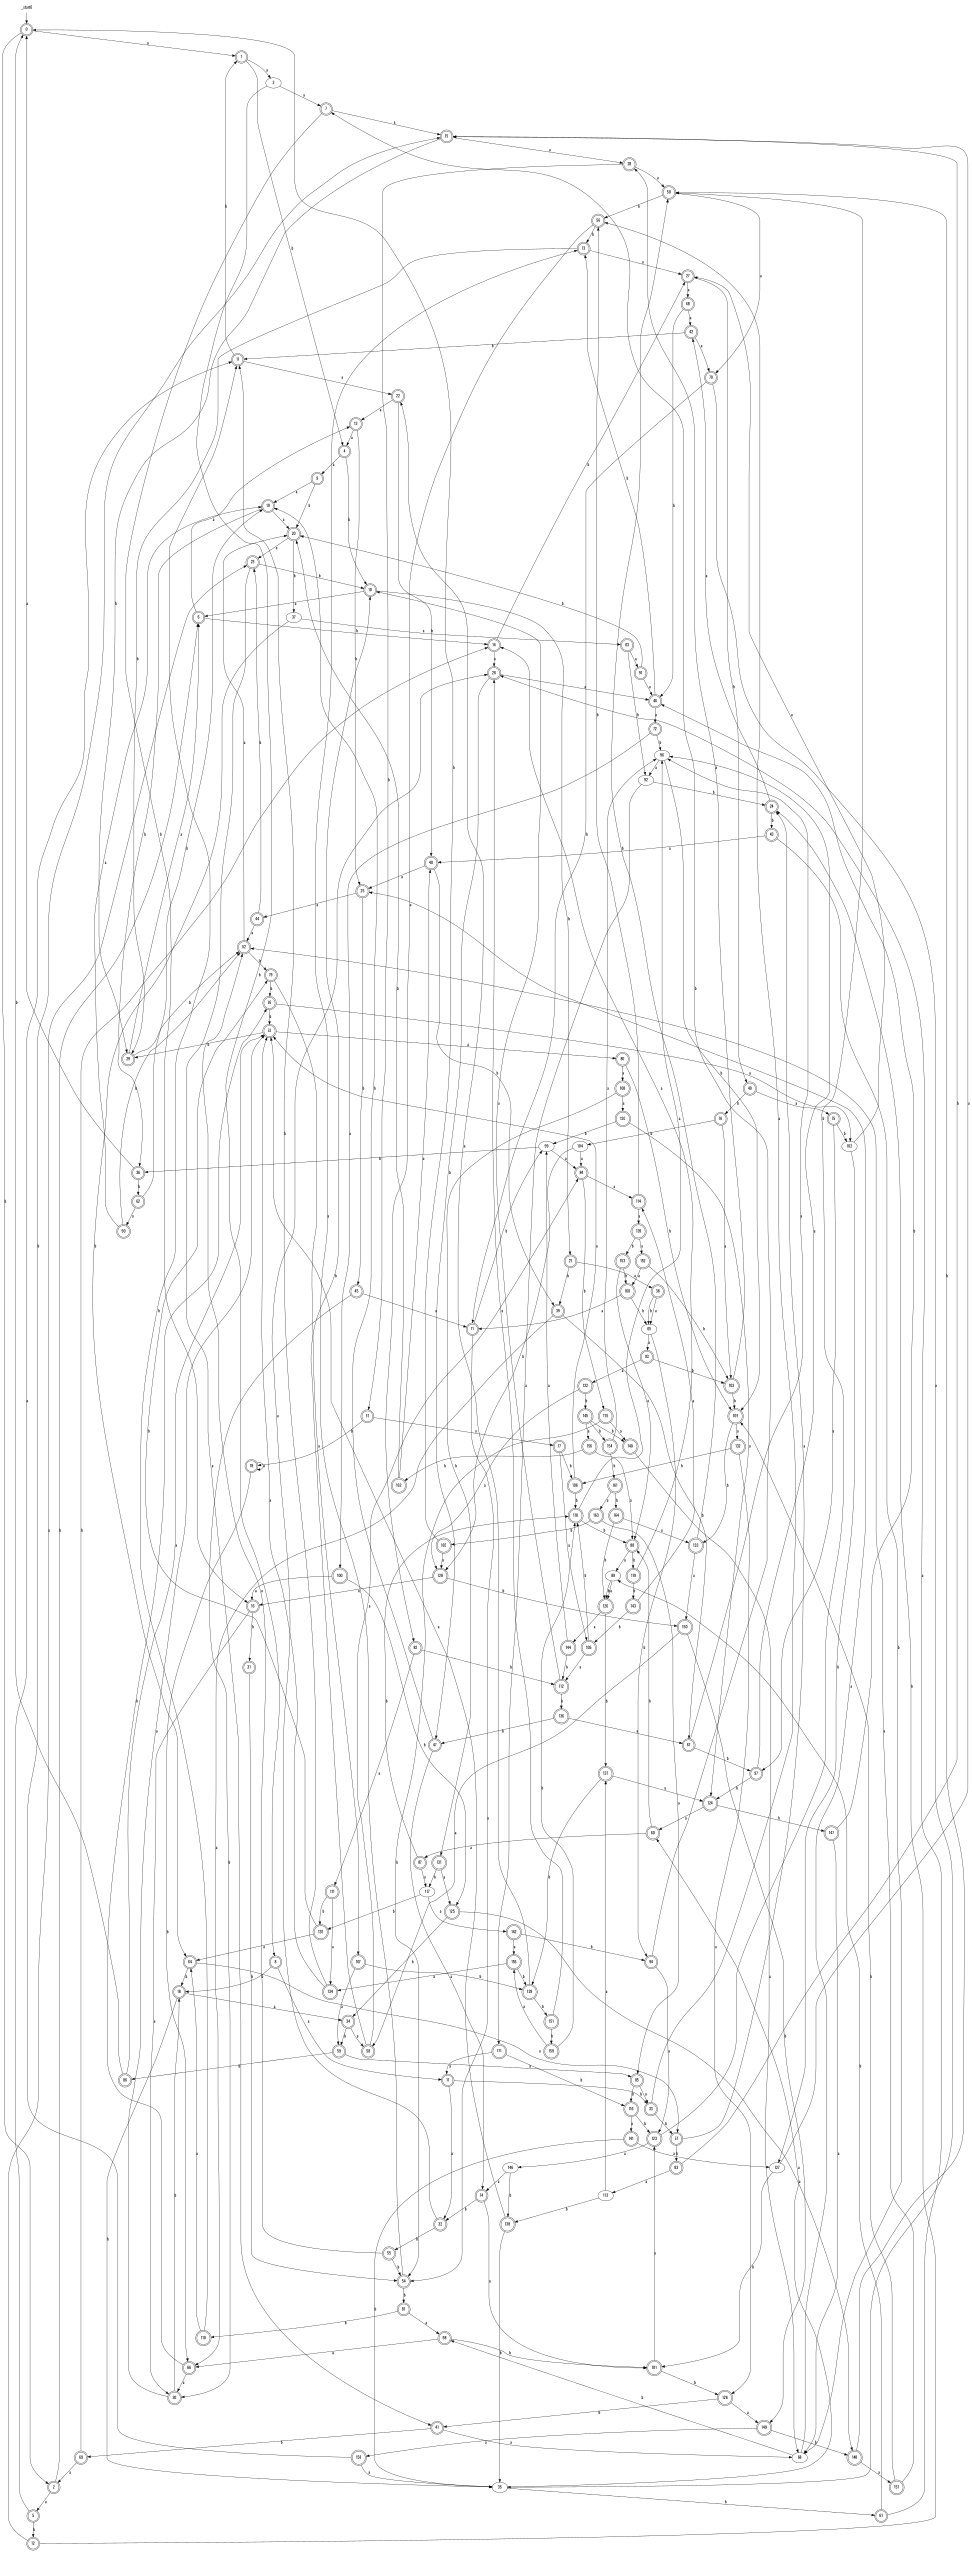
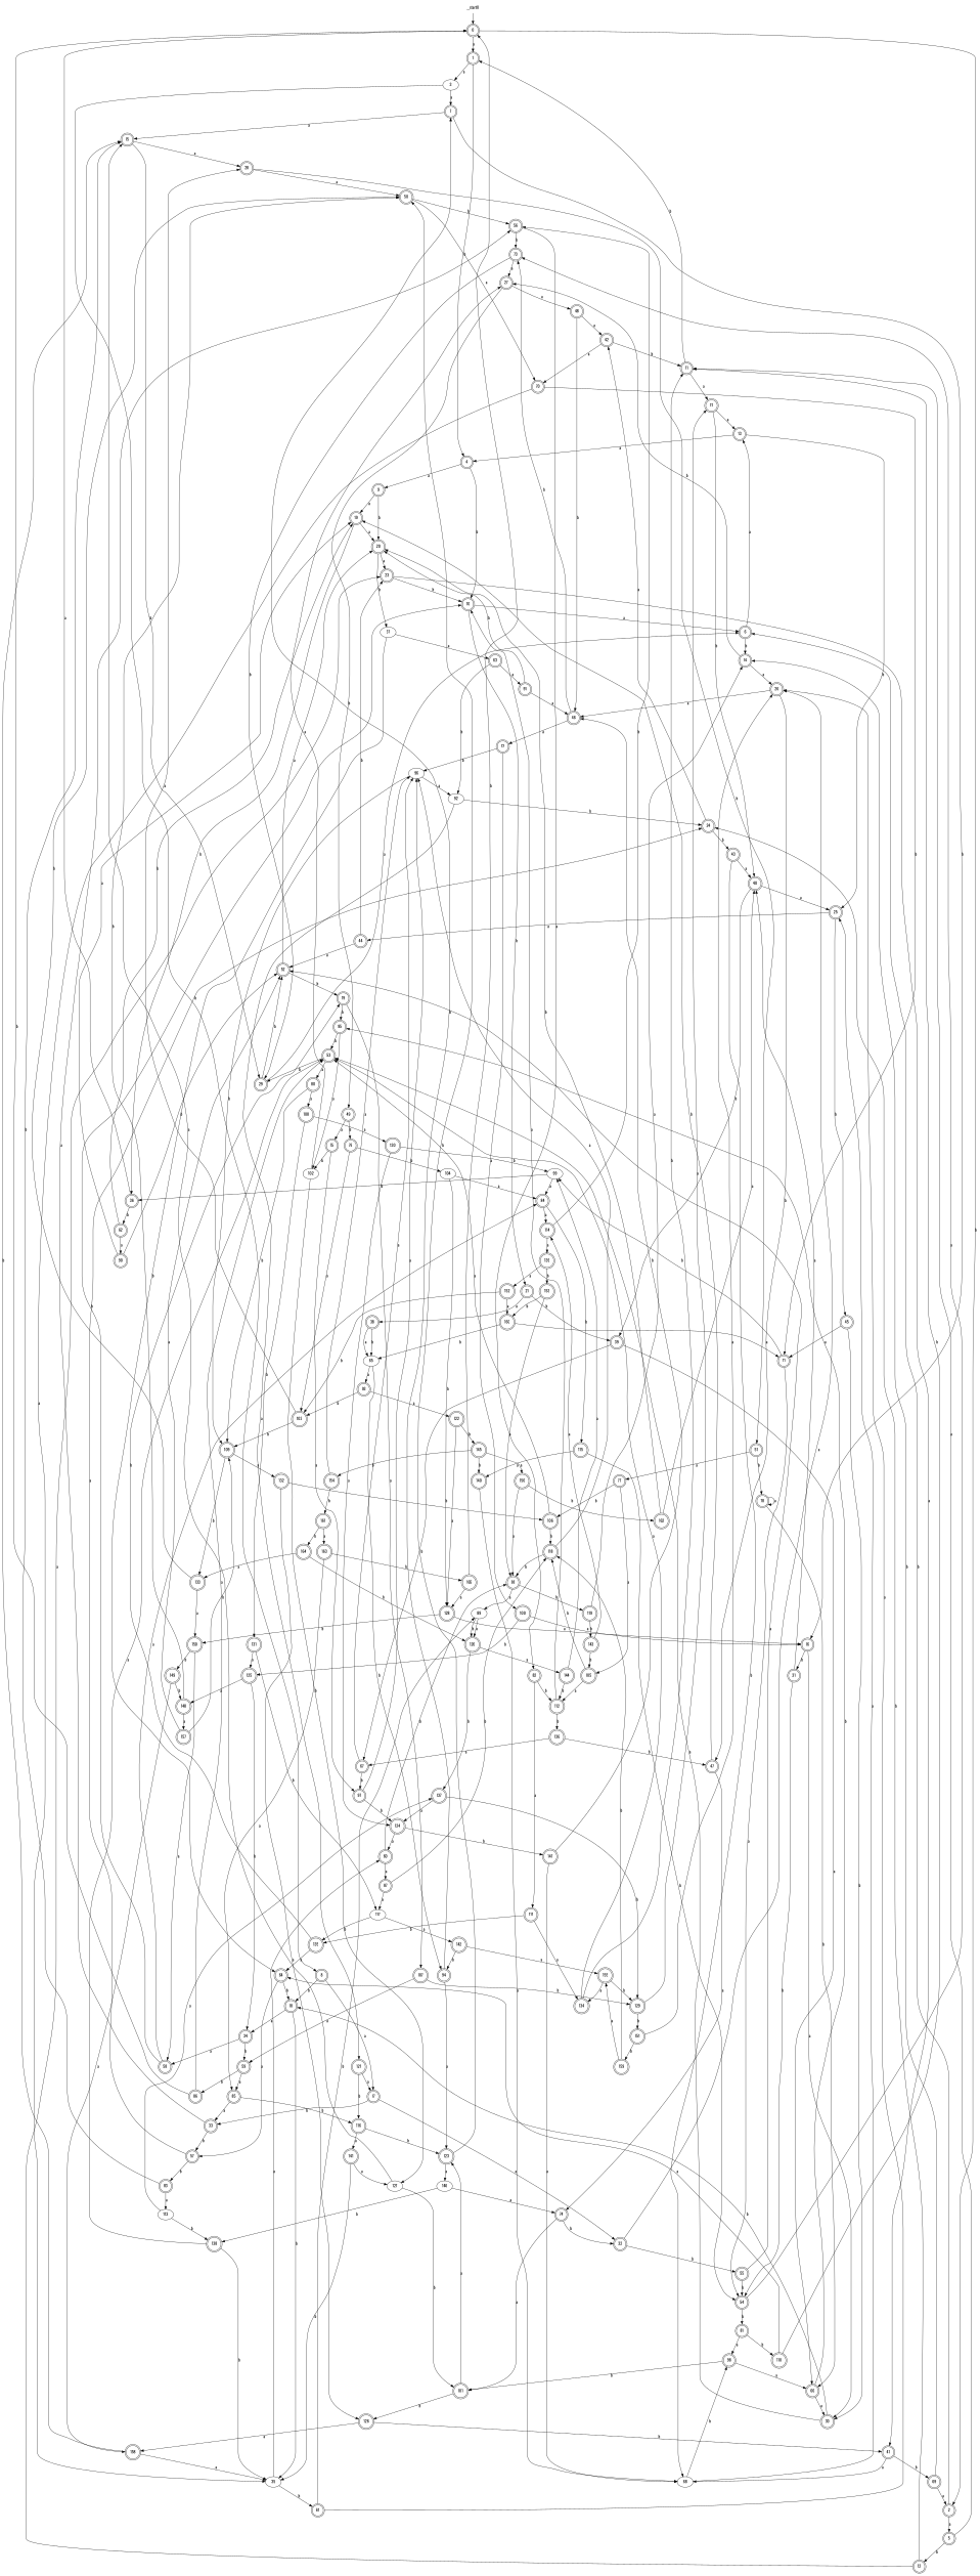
  digraph {
    fontname=Oswald
    node [fontname=Oswald shape=doublecircle]
    edge [fontname=Oswald]
    __start0 [shape=none]
    0
    1
    2
    3 [shape=""]
    4
    5
    6
    7
    8
    9
    10
    11
    12
    13
    14
    15
    16
    17
    18
    19
    20
    21
    22
    23
    24
    25
    26
    27
    28
    29
    30
    31
    32
    33
    34
    35 [shape=""]
    36
    37 [shape=""]
    38
    39
    40
    41
    42
    43
    44
    45
    46
    47
    48
    49
    50
    51
    52
    53
    54
    55
    56
    57
    58
    59
    60
    61
    62
    63
    64
    65 [shape=""]
    66
    67
    68 [shape=""]
    69
    70
    71
    72
    73
    74
    75
    76
    77
    78
    79
    80
    81
    82
    83
    84
    85
    86
    87
    88
    89 [shape=""]
    90
    91
    92 [shape=""]
    93
    94
    95
    96 [shape=""]
    97
    98
    99 [shape=""]
    100
    101
    102 [shape=""]
    103
    104 [shape=""]
    105
    106
    107
    108
    109
    110
    111
    112
    113 [shape=""]
    114
    115
    116
    117 [shape=""]
    118
    119
    120
    121
    122
    123
    124
    125
    126
    127 [shape=""]
    128
    129
    130
    131
    132
    133
    134
    135
    136
    137
    138
    139
    140
    141
    142
    143
    144
    145
    146 [shape=""]
    147
    148
    149
    150
    151
    152
    153
    155
    154
    156
    157
    158
    159
    160
    161
    162
    163
    164
    165
    __start0 -> 0
    0 -> 1 [label=a]
    0 -> 2 [label=b]
    1 -> 3 [label=a]
    1 -> 4 [label=b]
    2 -> 5 [label=a]
    2 -> 6 [label=b]
    3 -> 7 [label=a]
    3 -> 8 [label=b]
    4 -> 9 [label=a]
    4 -> 10 [label=b]
    5 -> 11 [label=a]
    5 -> 12 [label=b]
    6 -> 13 [label=a]
    6 -> 14 [label=b]
    7 -> 15 [label=a]
    7 -> 16 [label=b]
    8 -> 17 [label=a]
    8 -> 18 [label=b]
    9 -> 19 [label=a]
    9 -> 20 [label=b]
    10 -> 6 [label=a]
    10 -> 21 [label=b]
    11 -> 1 [label=b]
    11 -> 22 [label=a]
    12 -> 23 [label=a]
    12 -> 24 [label=b]
    13 -> 4 [label=a]
    13 -> 25 [label=b]
    14 -> 26 [label=a]
    14 -> 27 [label=b]
    15 -> 28 [label=a]
    15 -> 29 [label=b]
    16 -> 30 [label=a]
    16 -> 31 [label=b]
    17 -> 32 [label=a]
    17 -> 33 [label=b]
    18 -> 34 [label=a]
    18 -> 35 [label=b]
    19 -> 20 [label=a]
    19 -> 36 [label=b]
    20 -> 23 [label=a]
    20 -> 37 [label=b]
    21 -> 38 [label=a]
    21 -> 39 [label=b]
    22 -> 13 [label=a]
    22 -> 40 [label=b]
    23 -> 10 [label=b]
    23 -> 41 [label=a]
    24 -> 42 [label=a]
    24 -> 43 [label=b]
    25 -> 44 [label=a]
    25 -> 45 [label=b]
    26 -> 46 [label=a]
    26 -> 47 [label=b]
    27 -> 48 [label=a]
    27 -> 49 [label=b]
    28 -> 50 [label=a]
    28 -> 51 [label=b]
    29 -> 6 [label=a]
    29 -> 52 [label=b]
    30 -> 18 [label=b]
    30 -> 53 [label=a]
+   31 -> 40 [label=a]
    31 -> 54 [label=b]
    32 -> 26 [label=a]
    32 -> 55 [label=b]
    33 -> 56 [label=a]
    33 -> 57 [label=b]
    34 -> 58 [label=a]
    34 -> 59 [label=b]
    35 -> 60 [label=a]
    35 -> 61 [label=b]
    36 -> 0 [label=a]
    36 -> 62 [label=b]
    37 -> 63 [label=a]
    37 -> 64 [label=b]
    38 -> 65 [label=a]
    38 -> 65 [label=b]
    39 -> 66 [label=a]
    39 -> 67 [label=b]
    40 -> 25 [label=a]
    40 -> 39 [label=b]
    41 -> 68 [label=a]
    41 -> 69 [label=b]
    42 -> 11 [label=b]
    42 -> 70 [label=a]
    43 -> 40 [label=a]
    43 -> 68 [label=b]
    44 -> 23 [label=b]
    44 -> 52 [label=a]
    45 -> 30 [label=b]
    45 -> 71 [label=a]
    46 -> 72 [label=a]
    46 -> 73 [label=b]
    47 -> 19 [label=b]
    47 -> 74 [label=a]
    48 -> 42 [label=a]
    48 -> 46 [label=b]
    49 -> 75 [label=a]
    49 -> 76 [label=b]
    50 -> 56 [label=b]
    50 -> 70 [label=a]
    51 -> 77 [label=a]
    51 -> 78 [label=b]
    52 -> 20 [label=a]
    52 -> 79 [label=b]
    53 -> 29 [label=b]
    53 -> 80 [label=a]
    54 -> 73 [label=a]
    54 -> 81 [label=b]
    55 -> 52 [label=a]
    55 -> 54 [label=b]
    56 -> 73 [label=b]
    56 -> 82 [label=a]
    57 -> 24 [label=a]
    57 -> 83 [label=b]
    58 -> 10 [label=b]
    58 -> 84 [label=a]
    59 -> 85 [label=a]
    59 -> 86 [label=b]
    60 -> 87 [label=a]
    60 -> 88 [label=b]
    61 -> 26 [label=a]
    61 -> 89 [label=b]
    62 -> 19 [label=b]
    62 -> 90 [label=a]
    63 -> 91 [label=a]
    63 -> 92 [label=b]
    64 -> 18 [label=b]
    64 -> 57 [label=a]
    65 -> 93 [label=a]
    65 -> 94 [label=b]
    66 -> 30 [label=a]
    66 -> 95 [label=b]
    67 -> 96 [label=a]
    67 -> 97 [label=b]
    68 -> 25 [label=a]
    68 -> 98 [label=b]
    69 -> 2 [label=a]
    69 -> 14 [label=b]
    70 -> 35 [label=a]
    70 -> 71 [label=b]
    71 -> 54 [label=a]
    71 -> 99 [label=b]
    72 -> 96 [label=b]
    72 -> 100 [label=a]
    73 -> 27 [label=a]
    73 -> 29 [label=b]
    74 -> 32 [label=b]
    74 -> 101 [label=a]
    75 -> 97 [label=a]
    75 -> 102 [label=b]
    76 -> 103 [label=a]
    76 -> 104 [label=b]
    77 -> 105 [label=a]
    77 -> 106 [label=b]
    78 -> 66 [label=b]
    78 -> 78 [label=a]
    79 -> 95 [label=b]
    79 -> 107 [label=a]
    80 -> 108 [label=a]
    80 -> 109 [label=b]
    81 -> 98 [label=a]
    81 -> 110 [label=b]
    82 -> 111 [label=a]
    82 -> 112 [label=b]
    83 -> 15 [label=b]
    83 -> 113 [label=a]
    84 -> 114 [label=a]
    84 -> 115 [label=b]
    85 -> 33 [label=a]
    85 -> 116 [label=b]
    86 -> 0 [label=b]
    86 -> 53 [label=a]
    87 -> 117 [label=a]
    87 -> 118 [label=b]
    88 -> 89 [label=a]
    88 -> 119 [label=b]
    89 -> 120 [label=a]
    89 -> 120 [label=b]
    90 -> 19 [label=a]
    90 -> 52 [label=b]
    91 -> 20 [label=b]
    91 -> 46 [label=a]
    92 -> 24 [label=b]
    92 -> 121 [label=a]
    93 -> 103 [label=b]
    93 -> 122 [label=a]
    94 -> 7 [label=b]
    94 -> 123 [label=a]
    95 -> 53 [label=b]
    95 -> 102 [label=a]
    96 -> 92 [label=a]
    96 -> 109 [label=b]
    97 -> 96 [label=a]
    97 -> 124 [label=b]
    98 -> 66 [label=a]
    98 -> 101 [label=b]
    99 -> 36 [label=b]
    99 -> 84 [label=a]
    100 -> 16 [label=a]
    100 -> 125 [label=b]
    101 -> 123 [label=a]
    101 -> 126 [label=b]
    102 -> 27 [label=a]
    102 -> 127 [label=b]
    103 -> 28 [label=a]
    103 -> 109 [label=b]
    104 -> 84 [label=a]
    104 -> 128 [label=b]
    105 -> 112 [label=a]
    105 -> 118 [label=b]
    106 -> 53 [label=a]
    106 -> 118 [label=b]
    107 -> 59 [label=a]
    107 -> 129 [label=b]
    108 -> 130 [label=a]
    108 -> 131 [label=b]
    109 -> 132 [label=a]
    109 -> 133 [label=b]
    110 -> 11 [label=b]
    110 -> 64 [label=a]
    111 -> 134 [label=a]
    111 -> 135 [label=b]
    112 -> 10 [label=a]
    112 -> 136 [label=b]
    113 -> 137 [label=a]
    113 -> 138 [label=b]
    114 -> 56 [label=b]
    114 -> 139 [label=a]
    115 -> 54 [label=b]
    115 -> 140 [label=a]
    116 -> 123 [label=b]
    116 -> 141 [label=a]
    117 -> 135 [label=b]
    117 -> 142 [label=a]
    118 -> 88 [label=b]
    118 -> 96 [label=a]
    119 -> 14 [label=a]
    119 -> 143 [label=b]
    120 -> 137 [label=b]
    120 -> 144 [label=a]
    121 -> 17 [label=a]
    121 -> 116 [label=b]
    122 -> 128 [label=a]
    122 -> 145 [label=b]
    123 -> 50 [label=b]
    123 -> 146 [label=a]
    124 -> 60 [label=a]
    124 -> 147 [label=b]
    125 -> 34 [label=b]
    125 -> 148 [label=a]
    126 -> 41 [label=b]
-   126 -> 149 [label=a]
+   126 -> 158 [label=a]
    127 -> 15 [label=a]
    127 -> 101 [label=b]
    128 -> 16 [label=a]
    128 -> 150 [label=b]
    129 -> 22 [label=a]
    129 -> 151 [label=b]
    130 -> 99 [label=b]
    130 -> 124 [label=a]
    131 -> 117 [label=b]
    131 -> 125 [label=a]
    132 -> 106 [label=b]
    132 -> 126 [label=a]
    133 -> 50 [label=b]
    133 -> 150 [label=a]
    134 -> 11 [label=b]
    134 -> 53 [label=a]
    135 -> 64 [label=a]
    135 -> 79 [label=b]
    136 -> 47 [label=b]
    136 -> 67 [label=a]
    137 -> 124 [label=a]
    137 -> 129 [label=b]
    138 -> 35 [label=b]
    138 -> 53 [label=a]
    139 -> 152 [label=a]
    139 -> 153 [label=b]
    140 -> 68 [label=a]
    141 -> 35 [label=b]
    141 -> 127 [label=a]
    142 -> 94 [label=b]
    142 -> 155 [label=a]
    143 -> 105 [label=b]
    143 -> 114 [label=a]
    144 -> 99 [label=a]
    144 -> 112 [label=b]
    145 -> 140 [label=b]
    145 -> 154 [label=b]
    145 -> 156 [label=a]
    146 -> 74 [label=a]
    146 -> 138 [label=b]
    147 -> 46 [label=b]
    147 -> 68 [label=a]
    148 -> 50 [label=b]
    148 -> 157 [label=a]
    149 -> 148 [label=b]
    149 -> 158 [label=a]
    150 -> 58 [label=a]
    150 -> 149 [label=b]
    151 -> 26 [label=a]
    151 -> 159 [label=b]
    152 -> 103 [label=b]
    152 -> 160 [label=a]
    153 -> 88 [label=a]
    153 -> 160 [label=b]
    155 -> 129 [label=b]
    155 -> 134 [label=a]
    154 -> 96 [label=a]
    154 -> 161 [label=b]
    156 -> 88 [label=a]
    156 -> 162 [label=b]
    157 -> 52 [label=a]
    157 -> 109 [label=b]
    158 -> 15 [label=b]
    158 -> 35 [label=a]
    159 -> 118 [label=b]
    159 -> 155 [label=a]
    160 -> 65 [label=b]
    160 -> 71 [label=a]
    161 -> 163 [label=a]
    161 -> 164 [label=b]
    162 -> 20 [label=b]
    162 -> 40 [label=a]
    163 -> 85 [label=a]
    163 -> 165 [label=b]
    164 -> 120 [label=b]
    164 -> 133 [label=a]
    165 -> 0 [label=b]
    165 -> 128 [label=a]
  }
